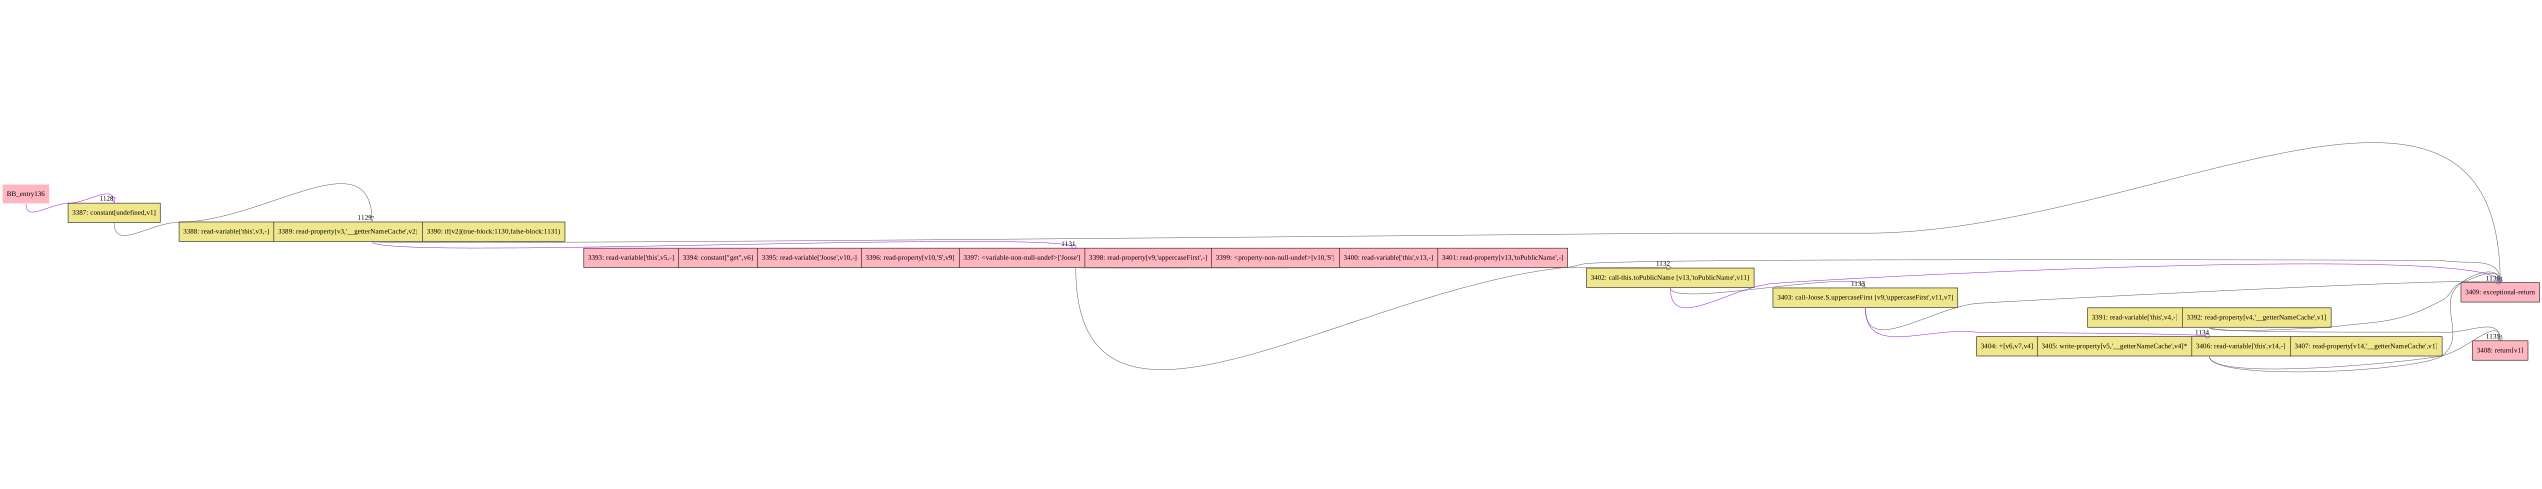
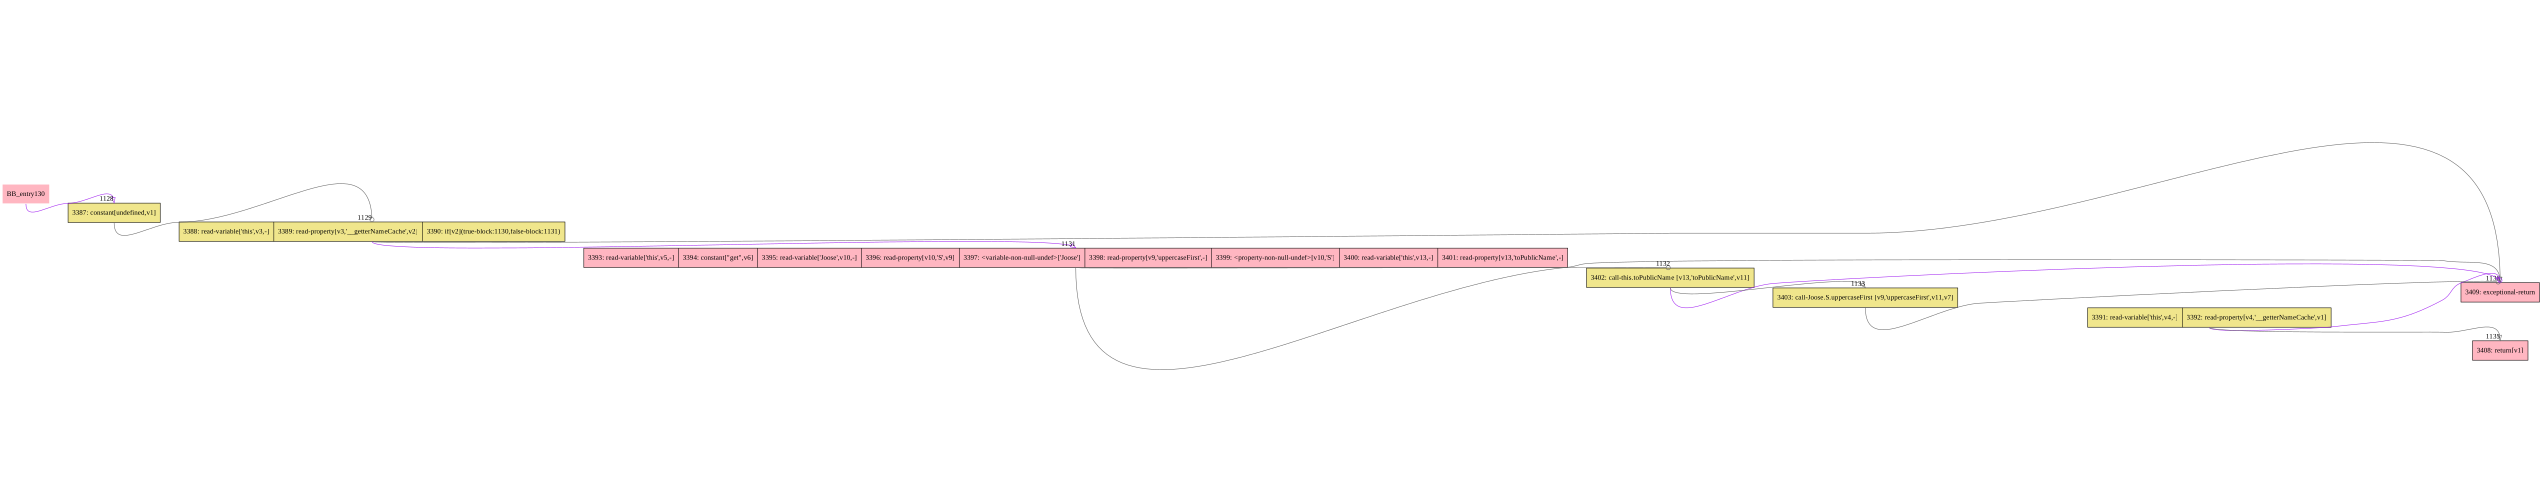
  digraph {
    fontname="Liberation Serif"
    rankdir=LR
    node [fillcolor=khaki fontname="Liberation Serif" shape=record style=filled]
    edge [arrowhead=odot color=gray40 fontname="Liberation Serif" headport=n tailport=s]
-   BB_entry136 [fillcolor=lightpink shape=none]
+   BB_entry136 [fillcolor=lightpink shape=none label=BB_entry130]
    n2 [label="{3387: constant[undefined,v1]}"]
    n3 [label="{3388: read-variable['this',v3,-]|3389: read-property[v3,'__getterNameCache',v2]|3390: if[v2](true-block:1130,false-block:1131)}"]
    n4 [fillcolor=lightpink label="{3393: read-variable['this',v5,-]|3394: constant[\"get\",v6]|3395: read-variable['Joose',v10,-]|3396: read-property[v10,'S',v9]|3397: \<variable-non-null-undef\>['Joose']|3398: read-property[v9,'uppercaseFirst',-]|3399: \<property-non-null-undef\>[v10,'S']|3400: read-variable['this',v13,-]|3401: read-property[v13,'toPublicName',-]}"]
    n5 [fillcolor=lightpink label="{3409: exceptional-return}"]
    n6 [label="{3391: read-variable['this',v4,-]|3392: read-property[v4,'__getterNameCache',v1]}"]
    n7 [fillcolor=lightpink label="{3408: return[v1]}"]
    n8 [label="{3402: call-this.toPublicName [v13,'toPublicName',v11]}"]
    n9 [label="{3403: call-Joose.S.uppercaseFirst [v9,'uppercaseFirst',v11,v7]}"]
-   n10 [label="{3404: +[v6,v7,v4]|3405: write-property[v5,'__getterNameCache',v4]*|3406: read-variable['this',v14,-]|3407: read-property[v14,'__getterNameCache',v1]}"]
    BB_entry136 -> n2 [arrowhead=onormal color=purple headlabel="    1128"]
-   n2 -> n3 [arrowhead=onormal headlabel="      1129"]
-   n3 -> n4 [color=purple headlabel="      1131"]
+   n2 -> n3 [headlabel="      1129"]
+   n3 -> n4 [arrowhead=onormal color=purple headlabel="      1131"]
    n3 -> n5 [arrowhead=onormal headlabel="      1136"]
    n4 -> n5 [arrowhead=onormal]
    n4 -> n8 [headlabel="      1132"]
-   n6 -> n5
+   n6 -> n5 [color=purple]
    n6 -> n7 [arrowhead=onormal headlabel="      1135"]
-   n8 -> n5 [color=purple]
+   n8 -> n5 [arrowhead=onormal color=purple]
    n8 -> n9 [arrowhead=onormal headlabel="      1133"]
    n9 -> n5
-   n9 -> n10 [color=purple headlabel="      1134"]
-   n10 -> n5
-   n10 -> n7
  }
